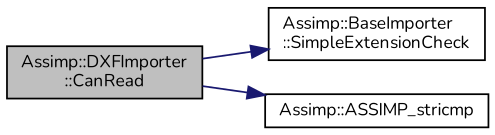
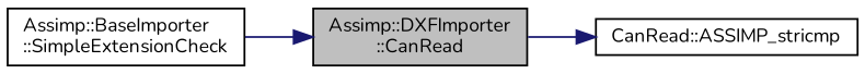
  digraph {
    fontname=Nunito
    rankdir=LR
    node [color=black fillcolor=white fontname=Nunito fontsize=10 shape=record style=filled]
    edge [color=midnightblue fontname=Nunito fontsize=10 labelfontname=Helvetica labelfontsize=10 style=solid]
    n1 [fillcolor=grey75 fontcolor=black height=0.2 label="Assimp::DXFImporter\l::CanRead" width=0.4]
    n2 [height=0.2 label="Assimp::BaseImporter\l::SimpleExtensionCheck" width=0.4]
-   n3 [height=0.2 label="Assimp::ASSIMP_stricmp" width=0.4]
-   n1 -> n2
+   n3 [height=0.2 label="CanRead::ASSIMP_stricmp" width=0.4]
+   n2 -> n1
    n1 -> n3
  }
